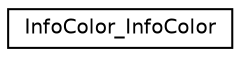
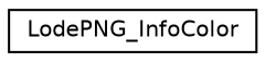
  digraph {
    rankdir=TB
-   n1 [color=black fillcolor=white fontname=Helvetica fontsize=10 height=0.2 label=InfoColor_InfoColor shape=record style=filled width=0.4]
+   n1 [color=black fillcolor=white fontname=Helvetica fontsize=10 height=0.2 label=LodePNG_InfoColor shape=record style=filled width=0.4]
  }
